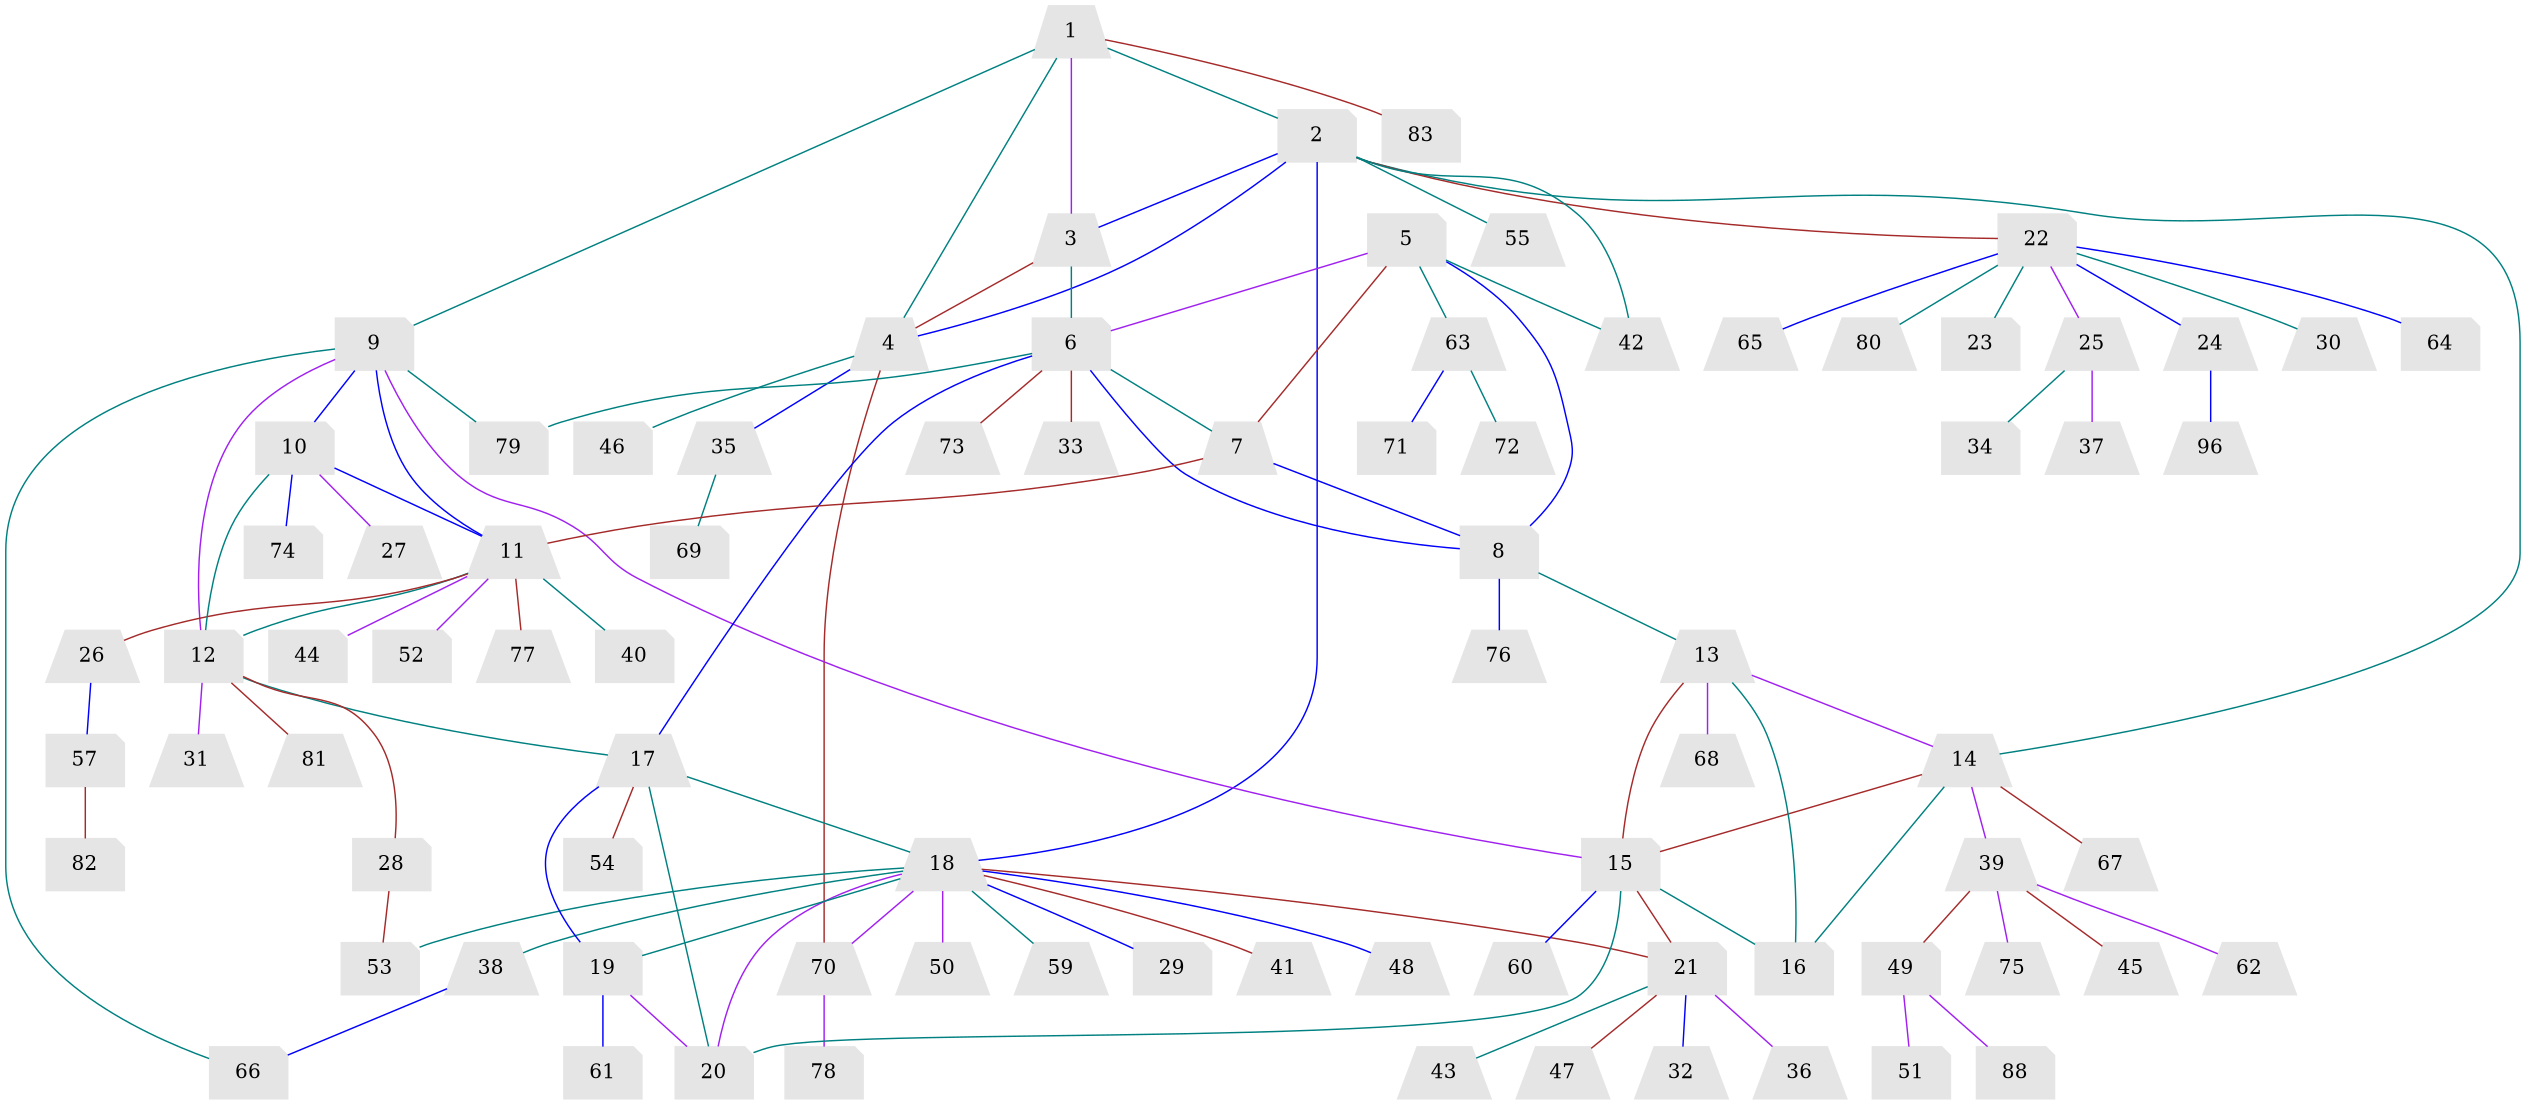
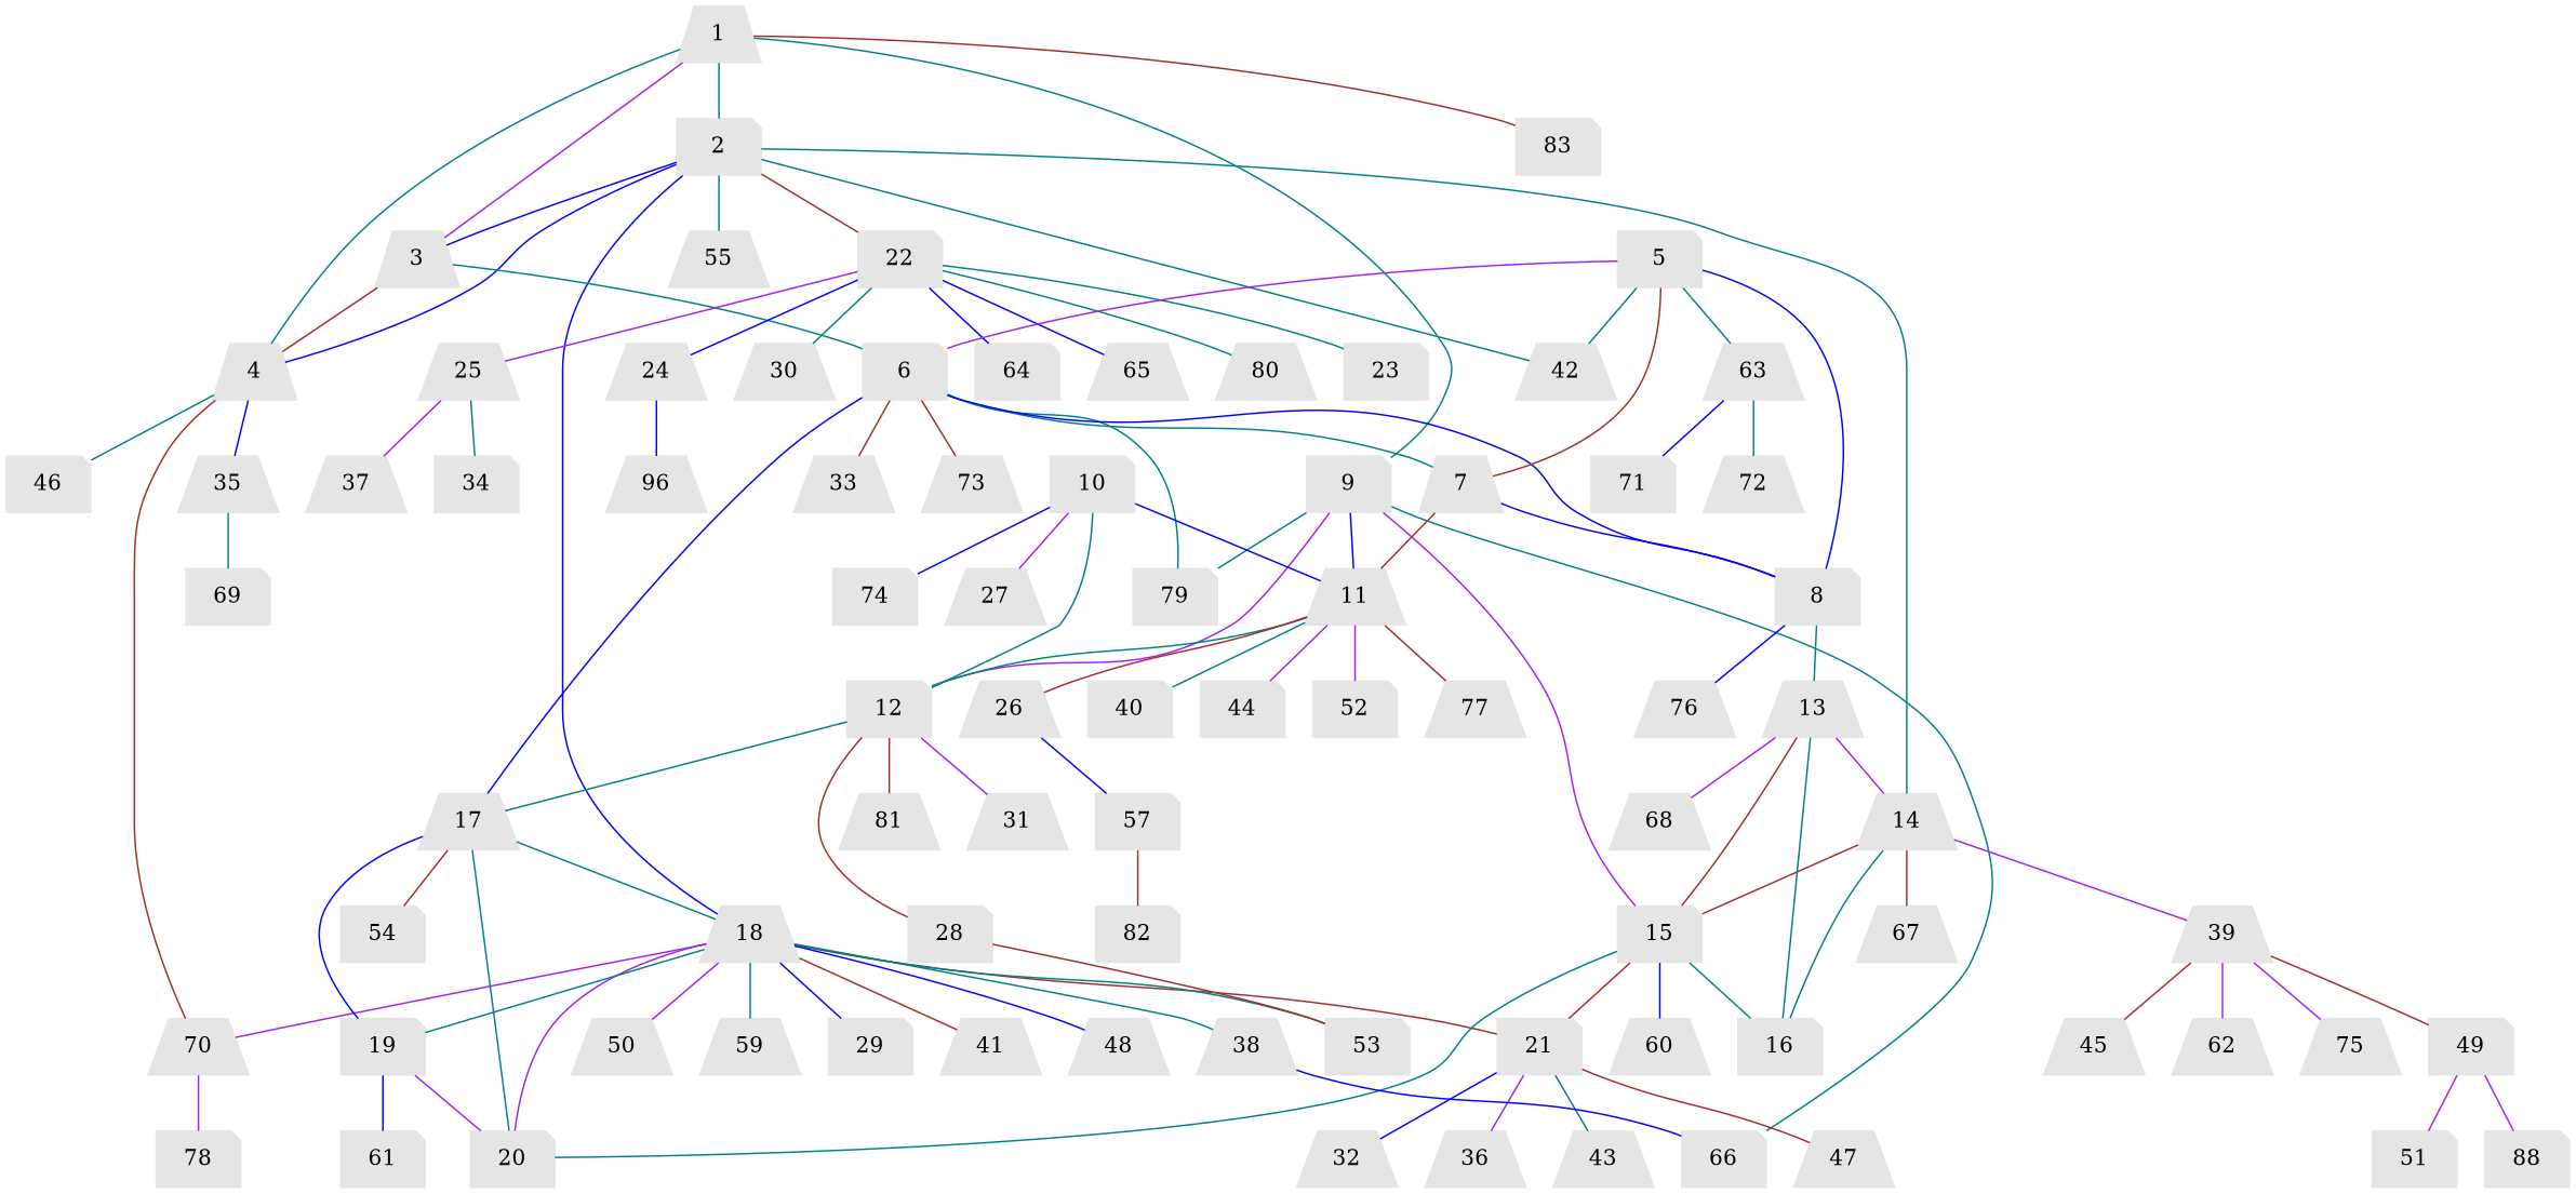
  graph {
    fontname="DejaVu Serif"
    node [color=gray90 fontname="DejaVu Serif" shape=trapezium style=filled]
    edge [color=teal fontname="DejaVu Serif"]
    2 [shape=note]
    1
    3
    4
    9 [shape=note]
    83 [shape=note]
    14
    18
    22 [shape=note]
    42
    55
    6 [shape=note]
    35
    46 [shape=note]
    70
    79 [shape=note]
    11
    10 [shape=note]
    12 [shape=note]
    15 [shape=note]
    66 [shape=note]
    16 [shape=note]
    39
    67
    20 [shape=note]
    21 [shape=note]
    19 [shape=note]
    29 [shape=note]
    38
    41
    48
    50
    53 [shape=note]
    59
    23 [shape=note]
    24
    25
    30
    64 [shape=note]
    65
    80
    7
    8 [shape=note]
    17
    33
    73
    69 [shape=note]
    78 [shape=note]
    5 [shape=note]
    63
    13
    76
    71 [shape=note]
    72
    54 [shape=note]
    26
    40 [shape=note]
    44 [shape=note]
    52 [shape=note]
    77
    68
    27
    74 [shape=note]
    28 [shape=note]
    31
    81
    60
    57 [shape=note]
    45
    49 [shape=note]
    62
    75
    32
    36
    43
    47
    61 [shape=note]
    n78 [label=96]
    34 [shape=note]
    37
    82 [shape=note]
    51 [shape=note]
    n83 [label=88 shape=note]
    2 -- 3 [color=blue]
    2 -- 4 [color=blue]
    2 -- 14
    2 -- 18 [color=blue]
    2 -- 22 [color=brown]
    2 -- 42
    2 -- 55
    1 -- 2
    1 -- 3 [color=purple]
    1 -- 4
    1 -- 9
    1 -- 83 [color=brown]
    3 -- 4 [color=brown]
    3 -- 6
    4 -- 35 [color=blue]
    4 -- 46
    4 -- 70 [color=brown]
    9 -- 79
    9 -- 11 [color=blue]
-   9 -- 10 [color=blue]
    9 -- 12 [color=purple]
    9 -- 15 [color=purple]
    9 -- 66
    14 -- 15 [color=brown]
    14 -- 16
    14 -- 39 [color=purple]
    14 -- 67 [color=brown]
    18 -- 70 [color=purple]
    18 -- 20 [color=purple]
    18 -- 21 [color=brown]
    18 -- 19
    18 -- 29 [color=blue]
    18 -- 38
    18 -- 41 [color=brown]
    18 -- 48 [color=blue]
    18 -- 50 [color=purple]
    18 -- 53
    18 -- 59
    22 -- 23
    22 -- 24 [color=blue]
    22 -- 25 [color=purple]
    22 -- 30
    22 -- 64 [color=blue]
    22 -- 65 [color=blue]
    22 -- 80
    6 -- 79
    6 -- 7
    6 -- 8 [color=blue]
    6 -- 17 [color=blue]
    6 -- 33 [color=brown]
    6 -- 73 [color=brown]
    35 -- 69
    70 -- 78 [color=purple]
    11 -- 12
    11 -- 26 [color=brown]
    11 -- 40
    11 -- 44 [color=purple]
    11 -- 52 [color=purple]
    11 -- 77 [color=brown]
    10 -- 11 [color=blue]
    10 -- 12
    10 -- 27 [color=purple]
    10 -- 74 [color=blue]
    12 -- 17
    12 -- 28 [color=brown]
    12 -- 31 [color=purple]
    12 -- 81 [color=brown]
    15 -- 16
    15 -- 20
    15 -- 21 [color=brown]
    15 -- 60 [color=blue]
    39 -- 45 [color=brown]
    39 -- 49 [color=brown]
    39 -- 62 [color=purple]
    39 -- 75 [color=purple]
    21 -- 32 [color=blue]
    21 -- 36 [color=purple]
    21 -- 43
    21 -- 47 [color=brown]
    19 -- 20 [color=purple]
    19 -- 61 [color=blue]
    38 -- 66 [color=blue]
    24 -- n78 [color=blue]
    25 -- 34
    25 -- 37 [color=purple]
    7 -- 11 [color=brown]
    7 -- 8 [color=blue]
    8 -- 13
    8 -- 76 [color=blue]
    17 -- 18
    17 -- 20
    17 -- 19 [color=blue]
    17 -- 54 [color=brown]
    5 -- 42
    5 -- 6 [color=purple]
    5 -- 7 [color=brown]
    5 -- 8 [color=blue]
    5 -- 63
    63 -- 71 [color=blue]
    63 -- 72
    13 -- 14 [color=purple]
    13 -- 15 [color=brown]
    13 -- 16
    13 -- 68 [color=purple]
    26 -- 57 [color=blue]
    28 -- 53 [color=brown]
    57 -- 82 [color=brown]
    49 -- 51 [color=purple]
    49 -- n83 [color=purple]
  }
